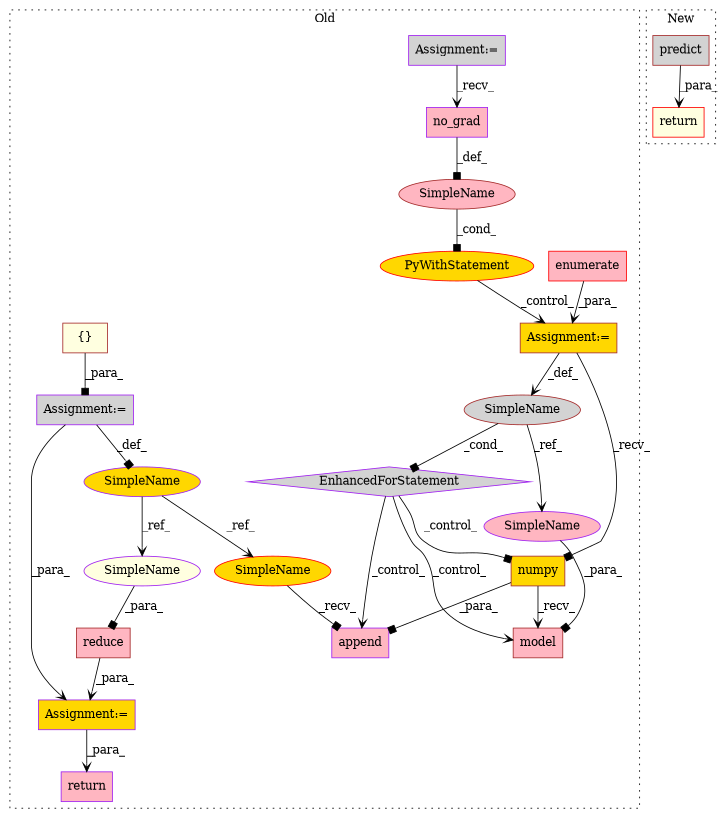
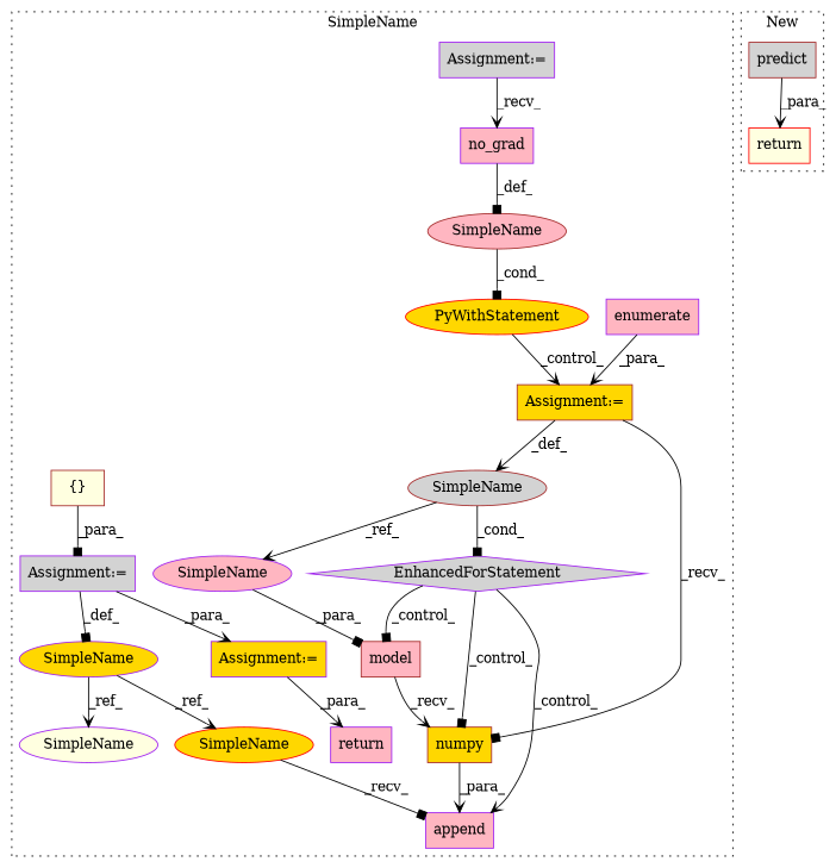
  digraph {
    fontname="DejaVu Serif"
    node [a=32 color=purple fillcolor=lightpink fontname="DejaVu Serif" l=7 s="3691,3795" shape=box style=filled]
    edge [arrowhead=vee fontname="DejaVu Serif"]
    n1 [color=brown l="6,1" label=model s="3822,3834"]
    n2 [a=42 color=brown label=SimpleName shape=ellipse l="" s=""]
    n3 [a=104 color=red fillcolor=gold l="10,2" label=PyWithStatement s="3656,3681" shape=ellipse]
    n4 [a=70 fillcolor=lightgrey l="69,2" label=EnhancedForStatement shape=diamond]
-   n5 [color=red l="10,1" label=enumerate s="3773,3794"]
+   n5 [l="10,1" label=enumerate s="3773,3794"]
    n6 [a=42 color=brown fillcolor=lightgrey l=6 label=SimpleName s=3764 shape=ellipse]
    n7 [color=brown fillcolor=gold label=numpy s=3836]
    n8 [a=7 fillcolor=lightgrey l=5 label="Assignment:=" s=3544]
    n9 [a=7 color=brown fillcolor=gold l="69,2" label="Assignment:="]
    n10 [l="7,1" label=append s="3815,3843"]
    n11 [a=4 color=brown fillcolor=lightyellow l=2 label="{}" s=3648]
-   n12 [color=brown l="7,1" label=reduce s="3871,3935"]
    n13 [a=42 fillcolor=gold label=SimpleName s=3631 shape=ellipse]
    n14 [a=7 fillcolor=gold l=1 label="Assignment:=" s=3870]
    n15 [a=7 fillcolor=lightgrey l=1 label="Assignment:=" s=3638]
    n16 [l=9 label=no_grad s=3672]
    n17 [a=41 label=return s=3942]
    n18 [a=42 fillcolor=lightyellow label=SimpleName s=3928 shape=ellipse]
    n19 [a=42 color=red fillcolor=gold label=SimpleName s=3807 shape=ellipse]
    n20 [a=42 l=6 label=SimpleName s=3828 shape=ellipse]
    n21 [color=brown fillcolor=lightgrey l="8,1" label=predict s="3581,3606"]
    n22 [a=41 color=red fillcolor=lightyellow label=return s=3566]
    subgraph cluster_1 {
-     label=Old
+     label=SimpleName
      style=dotted
      n1
      n2
      n3
      n4
      n5
      n6
      n7
      n8
      n9
      n10
      n11
-     n12
      n13
      n14
      n15
      n16
      n17
      n18
      n19
      n20
    }
    subgraph cluster_2 {
      label=New
      style=dotted
      n21
      n22
    }
-   n7 -> n1 [label=_recv_]
+   n1 -> n7 [label=_recv_]
    n2 -> n3 [arrowhead=box label=_cond_]
    n3 -> n9 [label=_control_]
-   n4 -> n1 [label=_control_]
+   n4 -> n1 [arrowhead=box label=_control_]
    n4 -> n7 [arrowhead=box label=_control_]
    n4 -> n10 [label=_control_]
    n5 -> n9 [label=_para_]
    n6 -> n4 [arrowhead=box label=_cond_]
    n6 -> n20 [label=_ref_]
-   n7 -> n10 [arrowhead=box label=_para_]
+   n7 -> n10 [label=_para_]
    n8 -> n16 [label=_recv_]
    n9 -> n6 [label=_def_]
    n9 -> n7 [arrowhead=box label=_recv_]
    n11 -> n15 [arrowhead=box label=_para_]
-   n12 -> n14 [label=_para_]
    n13 -> n18 [label=_ref_]
    n13 -> n19 [label=_ref_]
    n14 -> n17 [label=_para_]
    n15 -> n13 [arrowhead=box label=_def_]
    n15 -> n14 [label=_para_]
    n16 -> n2 [arrowhead=box label=_def_]
-   n18 -> n12 [arrowhead=box label=_para_]
    n19 -> n10 [arrowhead=box label=_recv_]
    n20 -> n1 [arrowhead=box label=_para_]
    n21 -> n22 [label=_para_]
  }
